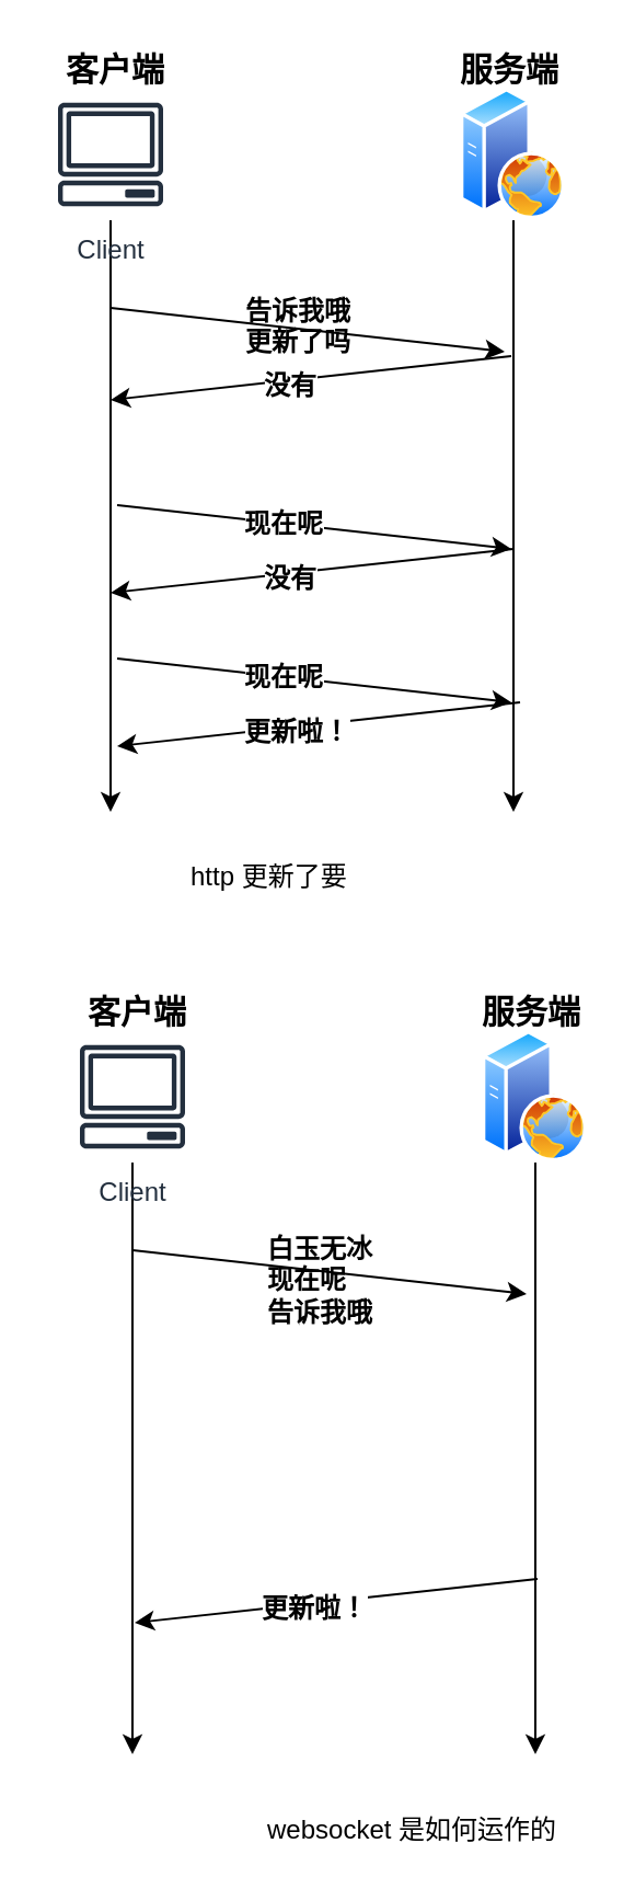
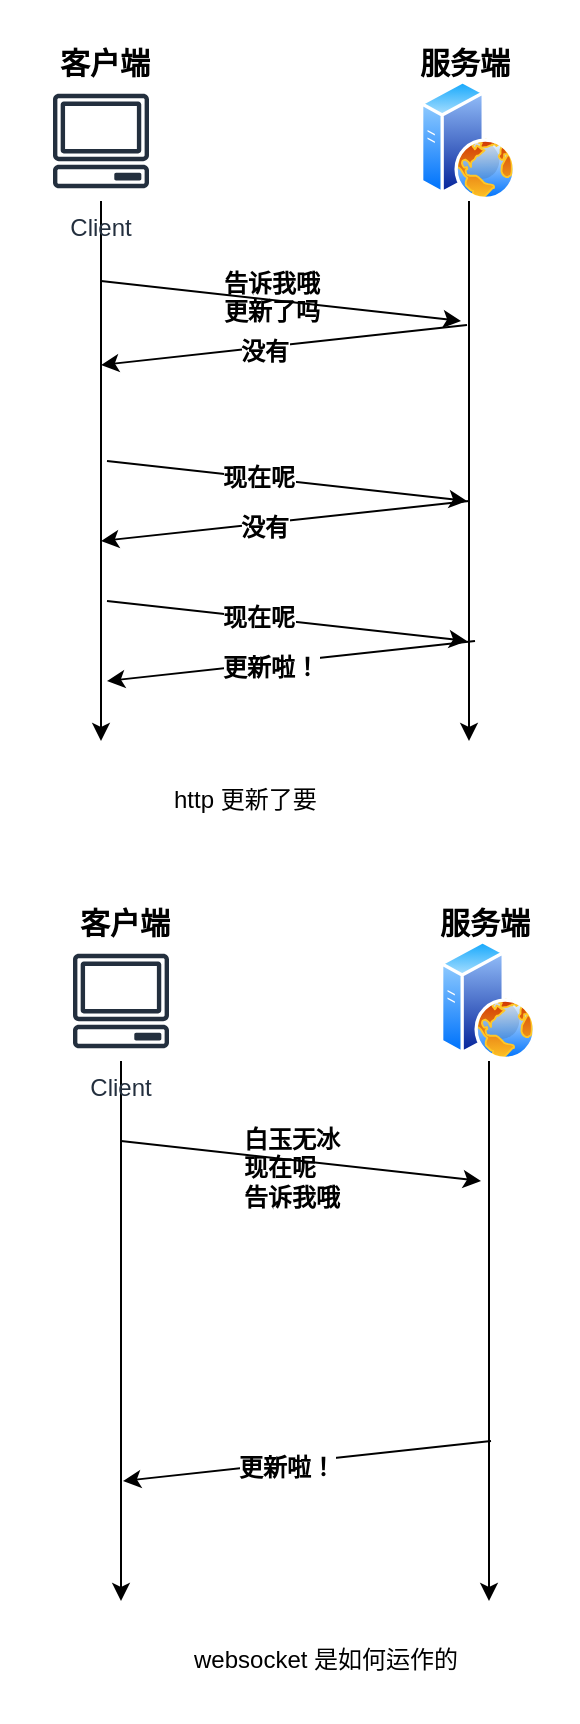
  <mxCell id="0" />
  <mxCell id="1" parent="0" />
  <mxCell id="2" value="" style="edgeStyle=orthogonalEdgeStyle;rounded=0;orthogonalLoop=1;jettySize=auto;html=1;" edge="1" parent="1" source="3"><mxGeometry relative="1" as="geometry"><mxPoint x="50" y="370" as="targetPoint" /></mxGeometry></mxCell>
  <mxCell id="3" value="Client" style="outlineConnect=0;fontColor=#232F3E;gradientColor=none;strokeColor=#232F3E;fillColor=#ffffff;dashed=0;verticalLabelPosition=bottom;verticalAlign=top;align=center;html=1;fontSize=12;fontStyle=0;aspect=fixed;shape=mxgraph.aws4.resourceIcon;resIcon=mxgraph.aws4.client;" vertex="1" parent="1"><mxGeometry x="20" y="40" width="60" height="60" as="geometry" /></mxCell>
  <mxCell id="4" value="" style="edgeStyle=orthogonalEdgeStyle;rounded=0;orthogonalLoop=1;jettySize=auto;html=1;" edge="1" parent="1" source="5"><mxGeometry relative="1" as="geometry"><mxPoint x="234" y="370" as="targetPoint" /></mxGeometry></mxCell>
  <mxCell id="5" value="" style="aspect=fixed;perimeter=ellipsePerimeter;html=1;align=center;shadow=0;dashed=0;spacingTop=3;image;image=img/lib/active_directory/web_server.svg;" vertex="1" parent="1"><mxGeometry x="210" y="40" width="48" height="60" as="geometry" /></mxCell>
  <mxCell id="6" value="&lt;font style=&quot;font-size: 15px&quot;&gt;&lt;b&gt;客户端&lt;/b&gt;&lt;/font&gt;" style="text;html=1;resizable=0;points=[];autosize=1;align=left;verticalAlign=top;spacingTop=-4;" vertex="1" parent="1"><mxGeometry x="28" y="20" width="60" height="20" as="geometry" /></mxCell>
  <mxCell id="7" value="服务端" style="text;html=1;resizable=0;points=[];autosize=1;align=left;verticalAlign=top;spacingTop=-4;fontStyle=1;fontSize=15;" vertex="1" parent="1"><mxGeometry x="208" y="20" width="50" height="20" as="geometry" /></mxCell>
  <mxCell id="8" value="" style="endArrow=classic;html=1;" edge="1" parent="1"><mxGeometry width="50" height="50" relative="1" as="geometry"><mxPoint x="50" y="140" as="sourcePoint" /><mxPoint x="230" y="160" as="targetPoint" /></mxGeometry></mxCell>
  <mxCell id="9" value="告诉我哦&lt;br&gt;更新了吗" style="text;html=1;resizable=0;points=[];autosize=1;align=left;verticalAlign=top;spacingTop=-4;fontStyle=1" vertex="1" parent="1"><mxGeometry x="110" y="132" width="60" height="30" as="geometry" /></mxCell>
  <mxCell id="10" value="http 更新了要" style="text;html=1;resizable=0;points=[];autosize=1;align=left;verticalAlign=top;spacingTop=-4;" vertex="1" parent="1"><mxGeometry x="85" y="390" width="110" height="20" as="geometry" /></mxCell>
  <mxCell id="11" value="" style="endArrow=classic;html=1;" edge="1" parent="1"><mxGeometry width="50" height="50" relative="1" as="geometry"><mxPoint x="233" y="162" as="sourcePoint" /><mxPoint x="50" y="182" as="targetPoint" /></mxGeometry></mxCell>
  <mxCell id="12" value="没有" style="text;html=1;resizable=0;points=[];align=center;verticalAlign=middle;labelBackgroundColor=#ffffff;direction=south;fontStyle=1" vertex="1" connectable="0" parent="11"><mxGeometry x="0.113" y="2" relative="1" as="geometry"><mxPoint as="offset" /></mxGeometry></mxCell>
  <mxCell id="13" value="" style="endArrow=classic;html=1;" edge="1" parent="1"><mxGeometry width="50" height="50" relative="1" as="geometry"><mxPoint x="53" y="230" as="sourcePoint" /><mxPoint x="233" y="250" as="targetPoint" /></mxGeometry></mxCell>
  <mxCell id="14" value="现在呢" style="text;html=1;resizable=0;points=[];align=center;verticalAlign=middle;labelBackgroundColor=#ffffff;fontStyle=1" vertex="1" connectable="0" parent="13"><mxGeometry x="-0.156" relative="1" as="geometry"><mxPoint as="offset" /></mxGeometry></mxCell>
  <mxCell id="15" value="" style="endArrow=classic;html=1;" edge="1" parent="1"><mxGeometry width="50" height="50" relative="1" as="geometry"><mxPoint x="234" y="250" as="sourcePoint" /><mxPoint x="50" y="270" as="targetPoint" /></mxGeometry></mxCell>
  <mxCell id="16" value="没有" style="text;html=1;resizable=0;points=[];align=center;verticalAlign=middle;labelBackgroundColor=#ffffff;fontStyle=1" vertex="1" connectable="0" parent="15"><mxGeometry x="0.113" y="2" relative="1" as="geometry"><mxPoint as="offset" /></mxGeometry></mxCell>
  <mxCell id="17" value="" style="endArrow=classic;html=1;" edge="1" parent="1"><mxGeometry width="50" height="50" relative="1" as="geometry"><mxPoint x="53" y="300" as="sourcePoint" /><mxPoint x="233" y="320" as="targetPoint" /></mxGeometry></mxCell>
  <mxCell id="18" value="现在呢" style="text;html=1;resizable=0;points=[];align=center;verticalAlign=middle;labelBackgroundColor=#ffffff;fontStyle=1" vertex="1" connectable="0" parent="17"><mxGeometry x="-0.156" relative="1" as="geometry"><mxPoint as="offset" /></mxGeometry></mxCell>
  <mxCell id="19" value="" style="endArrow=classic;html=1;" edge="1" parent="1"><mxGeometry width="50" height="50" relative="1" as="geometry"><mxPoint x="237" y="320" as="sourcePoint" /><mxPoint x="53" y="340" as="targetPoint" /></mxGeometry></mxCell>
  <mxCell id="20" value="更新啦！" style="text;html=1;resizable=0;points=[];align=center;verticalAlign=middle;labelBackgroundColor=#ffffff;fontStyle=1" vertex="1" connectable="0" parent="19"><mxGeometry x="0.113" y="2" relative="1" as="geometry"><mxPoint as="offset" /></mxGeometry></mxCell>
  <mxCell id="21" value="" style="edgeStyle=orthogonalEdgeStyle;rounded=0;orthogonalLoop=1;jettySize=auto;html=1;" edge="1" parent="1" source="22"><mxGeometry relative="1" as="geometry"><mxPoint x="60" y="800" as="targetPoint" /></mxGeometry></mxCell>
  <mxCell id="22" value="Client" style="outlineConnect=0;fontColor=#232F3E;gradientColor=none;strokeColor=#232F3E;fillColor=#ffffff;dashed=0;verticalLabelPosition=bottom;verticalAlign=top;align=center;html=1;fontSize=12;fontStyle=0;aspect=fixed;shape=mxgraph.aws4.resourceIcon;resIcon=mxgraph.aws4.client;" vertex="1" parent="1"><mxGeometry x="30" y="470" width="60" height="60" as="geometry" /></mxCell>
  <mxCell id="23" value="" style="edgeStyle=orthogonalEdgeStyle;rounded=0;orthogonalLoop=1;jettySize=auto;html=1;" edge="1" parent="1" source="24"><mxGeometry relative="1" as="geometry"><mxPoint x="244" y="800" as="targetPoint" /></mxGeometry></mxCell>
  <mxCell id="24" value="" style="aspect=fixed;perimeter=ellipsePerimeter;html=1;align=center;shadow=0;dashed=0;spacingTop=3;image;image=img/lib/active_directory/web_server.svg;" vertex="1" parent="1"><mxGeometry x="220" y="470" width="48" height="60" as="geometry" /></mxCell>
  <mxCell id="25" value="&lt;font style=&quot;font-size: 15px&quot;&gt;&lt;b&gt;客户端&lt;/b&gt;&lt;/font&gt;" style="text;html=1;resizable=0;points=[];autosize=1;align=left;verticalAlign=top;spacingTop=-4;" vertex="1" parent="1"><mxGeometry x="38" y="450" width="60" height="20" as="geometry" /></mxCell>
  <mxCell id="26" value="服务端" style="text;html=1;resizable=0;points=[];autosize=1;align=left;verticalAlign=top;spacingTop=-4;fontStyle=1;fontSize=15;" vertex="1" parent="1"><mxGeometry x="218" y="450" width="50" height="20" as="geometry" /></mxCell>
  <mxCell id="27" value="" style="endArrow=classic;html=1;" edge="1" parent="1"><mxGeometry width="50" height="50" relative="1" as="geometry"><mxPoint x="60" y="570" as="sourcePoint" /><mxPoint x="240" y="590" as="targetPoint" /></mxGeometry></mxCell>
  <mxCell id="28" value="白玉无冰&lt;br&gt;现在呢&lt;br&gt;告诉我哦" style="text;html=1;resizable=0;points=[];autosize=1;align=left;verticalAlign=top;spacingTop=-4;fontStyle=1" vertex="1" parent="1"><mxGeometry x="120" y="560" width="60" height="40" as="geometry" /></mxCell>
- <mxCell id="29" value="websocket 是如何运作的" style="text;html=1;resizable=0;points=[];autosize=1;align=left;verticalAlign=top;spacingTop=-4;" vertex="1" parent="1"><mxGeometry x="120" y="825" width="150" height="20" as="geometry" /></mxCell>
+ <mxCell id="29" value="websocket 是如何运作的" style="text;html=1;resizable=0;points=[];autosize=1;align=left;verticalAlign=top;spacingTop=-4;" vertex="1" parent="1"><mxGeometry x="95" y="820" width="150" height="20" as="geometry" /></mxCell>
  <mxCell id="30" value="" style="endArrow=classic;html=1;" edge="1" parent="1"><mxGeometry width="50" height="50" relative="1" as="geometry"><mxPoint x="245" y="720" as="sourcePoint" /><mxPoint x="61" y="740" as="targetPoint" /></mxGeometry></mxCell>
  <mxCell id="31" value="更新啦！" style="text;html=1;resizable=0;points=[];align=center;verticalAlign=middle;labelBackgroundColor=#ffffff;fontStyle=1" vertex="1" connectable="0" parent="30"><mxGeometry x="0.113" y="2" relative="1" as="geometry"><mxPoint as="offset" /></mxGeometry></mxCell>
